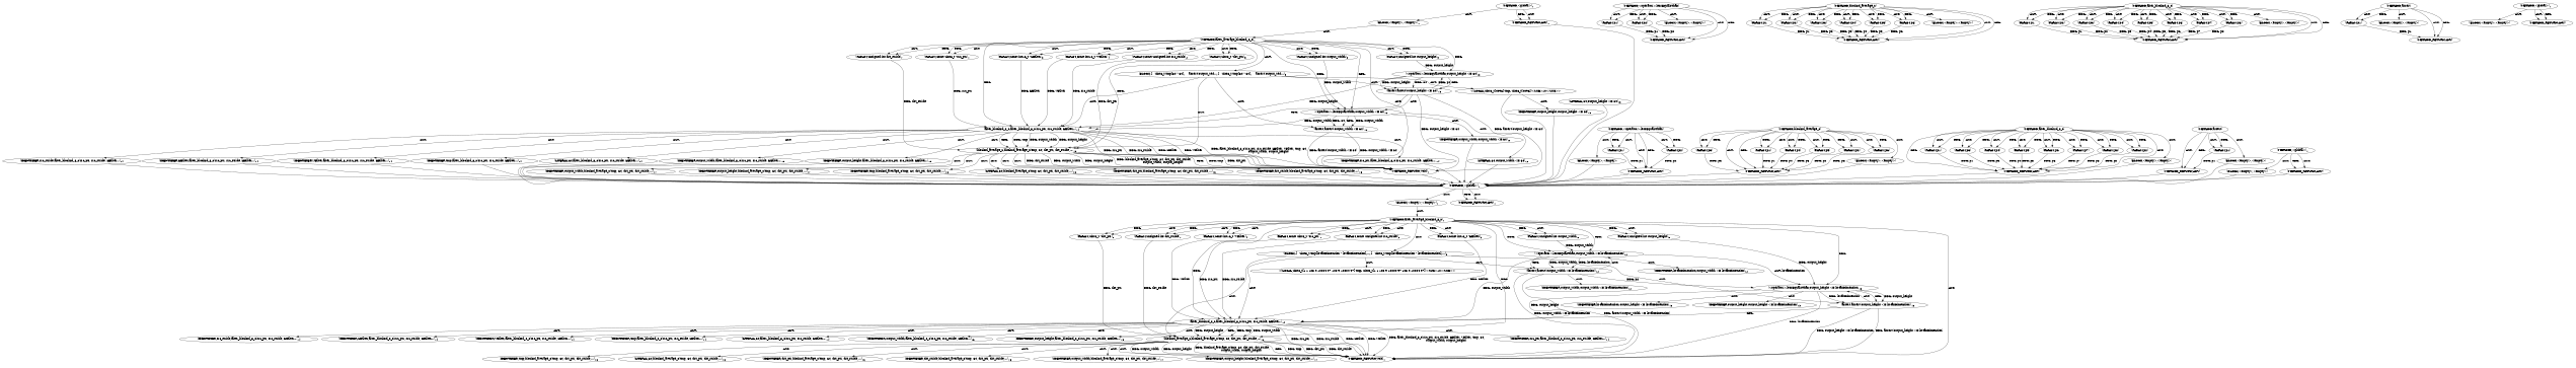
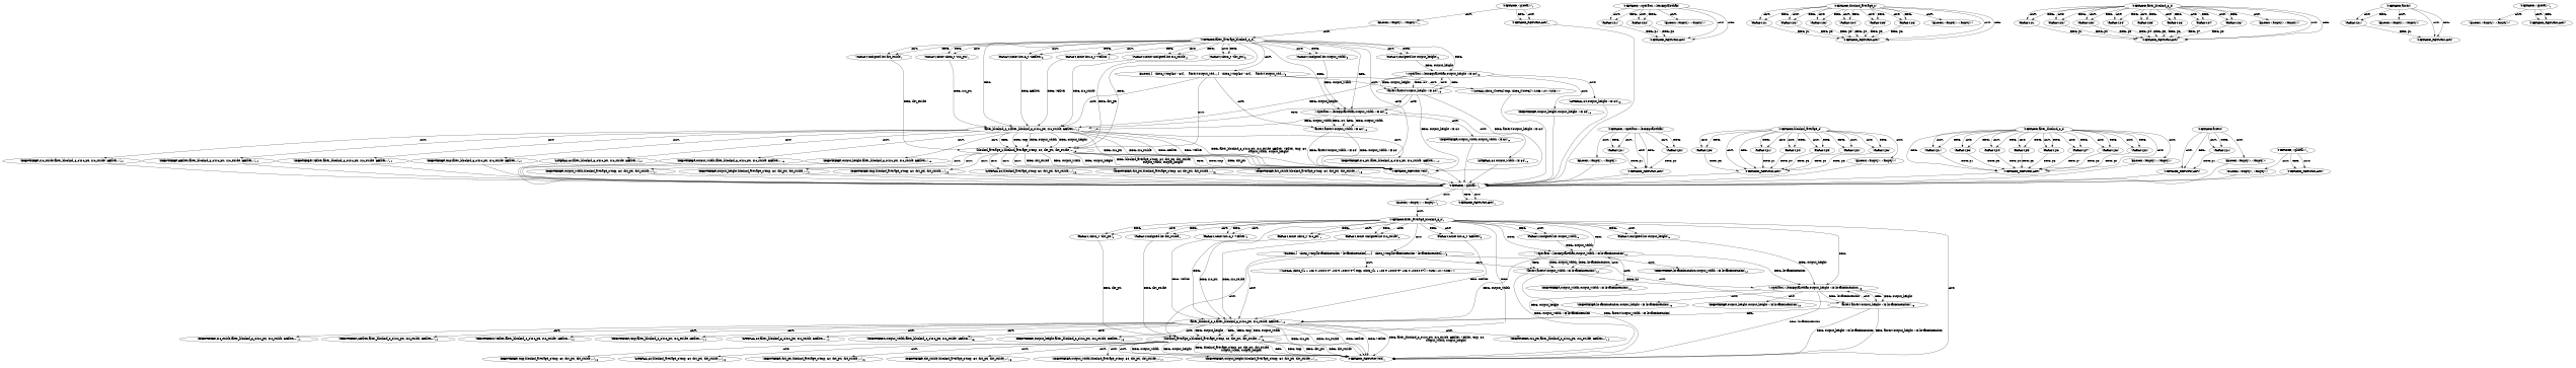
  digraph {
    n1 [label=<(METHOD,&lt;global&gt;)<SUB>1</SUB>>]
    n2 [label=<(BLOCK,&lt;empty&gt;,&lt;empty&gt;)<SUB>1</SUB>>]
    n3 [label=<(METHOD_RETURN,ANY)<SUB>1</SUB>>]
    n4 [label=<(METHOD,filter_average_block2d_8_c)<SUB>1</SUB>>]
    n5 [label=<(METHOD,&lt;global&gt;)<SUB>1</SUB>>]
    n6 [label=<(PARAM,const uint8_t *src_ptr)<SUB>1</SUB>>]
    n7 [label=<(PARAM,const unsigned int src_stride)<SUB>2</SUB>>]
    n8 [label=<(PARAM,const int16_t *HFilter)<SUB>3</SUB>>]
    n9 [label=<(PARAM,const int16_t *VFilter)<SUB>4</SUB>>]
    n10 [label=<(PARAM,uint8_t *dst_ptr)<SUB>5</SUB>>]
    n11 [label=<(PARAM,unsigned int dst_stride)<SUB>7</SUB>>]
    n12 [label=<(PARAM,unsigned int output_width)<SUB>8</SUB>>]
    n13 [label=<(PARAM,unsigned int output_height)<SUB>9</SUB>>]
    n14 [label=<(BLOCK,{   uint8_t tmp[64 * 64];     assert(output_wid...,{   uint8_t tmp[64 * 64];     assert(output_wid...)<SUB>9</SUB>>]
    n15 [label=<(&lt;operator&gt;.lessEqualsThan,output_width &lt;= 64)<SUB>12</SUB>>]
    n16 [label=<(&lt;operator&gt;.lessEqualsThan,output_height &lt;= 64)<SUB>13</SUB>>]
    n17 [label=<(filter_block2d_8_c,filter_block2d_8_c(src_ptr, src_stride, HFilter...)<SUB>14</SUB>>]
    n18 [label=<(block2d_average_c,block2d_average_c(tmp, 64, dst_ptr, dst_stride,...)<SUB>16</SUB>>]
    n19 [label=<(METHOD_RETURN,void)<SUB>1</SUB>>]
    n20 [label="<(LOCAL,uint8_t[4096] tmp: uint8_t[4096])<SUB>10</SUB>>"]
    n21 [label=<(assert,assert(output_width &lt;= 64))<SUB>12</SUB>>]
    n22 [label=<(assert,assert(output_height &lt;= 64))<SUB>13</SUB>>]
    n23 [label=<(IDENTIFIER,output_width,output_width &lt;= 64)<SUB>10</SUB>>]
    n24 [label=<(LITERAL,64,output_width &lt;= 64)<SUB>12</SUB>>]
    n25 [label=<(IDENTIFIER,output_height,output_height &lt;= 64)<SUB>13</SUB>>]
    n26 [label=<(LITERAL,64,output_height &lt;= 64)<SUB>13</SUB>>]
    n27 [label=<(IDENTIFIER,src_ptr,filter_block2d_8_c(src_ptr, src_stride, HFilter...)<SUB>14</SUB>>]
    n28 [label=<(IDENTIFIER,src_stride,filter_block2d_8_c(src_ptr, src_stride, HFilter...)<SUB>14</SUB>>]
    n29 [label=<(IDENTIFIER,HFilter,filter_block2d_8_c(src_ptr, src_stride, HFilter...)<SUB>14</SUB>>]
    n30 [label=<(IDENTIFIER,VFilter,filter_block2d_8_c(src_ptr, src_stride, HFilter...)<SUB>14</SUB>>]
    n31 [label=<(IDENTIFIER,tmp,filter_block2d_8_c(src_ptr, src_stride, HFilter...)<SUB>14</SUB>>]
    n32 [label=<(LITERAL,64,filter_block2d_8_c(src_ptr, src_stride, HFilter...)<SUB>14</SUB>>]
    n33 [label=<(IDENTIFIER,output_width,filter_block2d_8_c(src_ptr, src_stride, HFilter...)<SUB>15</SUB>>]
    n34 [label=<(IDENTIFIER,output_height,filter_block2d_8_c(src_ptr, src_stride, HFilter...)<SUB>15</SUB>>]
    n35 [label=<(IDENTIFIER,tmp,block2d_average_c(tmp, 64, dst_ptr, dst_stride,...)<SUB>16</SUB>>]
    n36 [label=<(LITERAL,64,block2d_average_c(tmp, 64, dst_ptr, dst_stride,...)<SUB>16</SUB>>]
    n37 [label=<(IDENTIFIER,dst_ptr,block2d_average_c(tmp, 64, dst_ptr, dst_stride,...)<SUB>16</SUB>>]
    n38 [label=<(IDENTIFIER,dst_stride,block2d_average_c(tmp, 64, dst_ptr, dst_stride,...)<SUB>16</SUB>>]
    n39 [label=<(IDENTIFIER,output_width,block2d_average_c(tmp, 64, dst_ptr, dst_stride,...)<SUB>17</SUB>>]
    n40 [label=<(IDENTIFIER,output_height,block2d_average_c(tmp, 64, dst_ptr, dst_stride,...)<SUB>17</SUB>>]
    n41 [label=<(BLOCK,&lt;empty&gt;,&lt;empty&gt;)<SUB>1</SUB>>]
    n42 [label=<(METHOD_RETURN,ANY)<SUB>1</SUB>>]
    n43 [label=<(METHOD,&lt;operator&gt;.lessEqualsThan)>]
    n44 [label=<(PARAM,p1)>]
    n45 [label=<(PARAM,p2)>]
    n46 [label=<(BLOCK,&lt;empty&gt;,&lt;empty&gt;)>]
    n47 [label=<(METHOD_RETURN,ANY)>]
    n48 [label=<(METHOD,block2d_average_c)>]
    n49 [label=<(PARAM,p1)>]
    n50 [label=<(PARAM,p2)>]
    n51 [label=<(PARAM,p3)>]
    n52 [label=<(PARAM,p4)>]
    n53 [label=<(PARAM,p5)>]
    n54 [label=<(PARAM,p6)>]
    n55 [label=<(BLOCK,&lt;empty&gt;,&lt;empty&gt;)>]
    n56 [label=<(METHOD_RETURN,ANY)>]
    n57 [label=<(METHOD,filter_block2d_8_c)>]
    n58 [label=<(PARAM,p1)>]
    n59 [label=<(PARAM,p2)>]
    n60 [label=<(PARAM,p3)>]
    n61 [label=<(PARAM,p4)>]
    n62 [label=<(PARAM,p5)>]
    n63 [label=<(PARAM,p6)>]
    n64 [label=<(PARAM,p7)>]
    n65 [label=<(PARAM,p8)>]
    n66 [label=<(BLOCK,&lt;empty&gt;,&lt;empty&gt;)>]
    n67 [label=<(METHOD_RETURN,ANY)>]
    n68 [label=<(METHOD,assert)>]
    n69 [label=<(PARAM,p1)>]
    n70 [label=<(BLOCK,&lt;empty&gt;,&lt;empty&gt;)>]
    n71 [label=<(METHOD_RETURN,ANY)>]
    n72 [label=<(METHOD,&lt;global&gt;)<SUB>1</SUB>>]
    n73 [label=<(BLOCK,&lt;empty&gt;,&lt;empty&gt;)>]
    n74 [label=<(METHOD_RETURN,ANY)>]
    n75 [label=<(METHOD,filter_average_block2d_8_c)<SUB>1</SUB>>]
    n76 [label=<(PARAM,const uint8_t *src_ptr)<SUB>1</SUB>>]
    n77 [label=<(PARAM,const unsigned int src_stride)<SUB>2</SUB>>]
    n78 [label=<(PARAM,const int16_t *HFilter)<SUB>3</SUB>>]
    n79 [label=<(PARAM,const int16_t *VFilter)<SUB>4</SUB>>]
    n80 [label=<(PARAM,uint8_t *dst_ptr)<SUB>5</SUB>>]
    n81 [label=<(PARAM,unsigned int dst_stride)<SUB>7</SUB>>]
    n82 [label=<(PARAM,unsigned int output_width)<SUB>8</SUB>>]
    n83 [label=<(PARAM,unsigned int output_height)<SUB>9</SUB>>]
    n84 [label=<(BLOCK,{   uint8_t tmp[kMaxDimension * kMaxDimension];...,{   uint8_t tmp[kMaxDimension * kMaxDimension];...)<SUB>9</SUB>>]
    n85 [label=<(&lt;operator&gt;.lessEqualsThan,output_width &lt;= kMaxDimension)<SUB>12</SUB>>]
    n86 [label=<(&lt;operator&gt;.lessEqualsThan,output_height &lt;= kMaxDimension)<SUB>13</SUB>>]
    n87 [label=<(filter_block2d_8_c,filter_block2d_8_c(src_ptr, src_stride, HFilter...)<SUB>14</SUB>>]
    n88 [label=<(block2d_average_c,block2d_average_c(tmp, 64, dst_ptr, dst_stride,...)<SUB>16</SUB>>]
    n89 [label=<(METHOD_RETURN,void)<SUB>1</SUB>>]
    n90 [label="<(LOCAL,uint8_t[1 1 103 9 10004 97 103 9 10004 97] tmp: uint8_t[1 1 103 9 10004 97 103 9 10004 97])<SUB>10</SUB>>"]
    n91 [label=<(assert,assert(output_width &lt;= kMaxDimension))<SUB>12</SUB>>]
    n92 [label=<(assert,assert(output_height &lt;= kMaxDimension))<SUB>13</SUB>>]
    n93 [label=<(IDENTIFIER,output_width,output_width &lt;= kMaxDimension)<SUB>12</SUB>>]
    n94 [label=<(IDENTIFIER,kMaxDimension,output_width &lt;= kMaxDimension)<SUB>12</SUB>>]
    n95 [label=<(IDENTIFIER,output_height,output_height &lt;= kMaxDimension)<SUB>13</SUB>>]
    n96 [label=<(IDENTIFIER,kMaxDimension,output_height &lt;= kMaxDimension)<SUB>13</SUB>>]
    n97 [label=<(IDENTIFIER,src_ptr,filter_block2d_8_c(src_ptr, src_stride, HFilter...)<SUB>14</SUB>>]
    n98 [label=<(IDENTIFIER,src_stride,filter_block2d_8_c(src_ptr, src_stride, HFilter...)<SUB>14</SUB>>]
    n99 [label=<(IDENTIFIER,HFilter,filter_block2d_8_c(src_ptr, src_stride, HFilter...)<SUB>14</SUB>>]
    n100 [label=<(IDENTIFIER,VFilter,filter_block2d_8_c(src_ptr, src_stride, HFilter...)<SUB>14</SUB>>]
    n101 [label=<(IDENTIFIER,tmp,filter_block2d_8_c(src_ptr, src_stride, HFilter...)<SUB>14</SUB>>]
    n102 [label=<(LITERAL,64,filter_block2d_8_c(src_ptr, src_stride, HFilter...)<SUB>14</SUB>>]
    n103 [label=<(IDENTIFIER,output_width,filter_block2d_8_c(src_ptr, src_stride, HFilter...)<SUB>15</SUB>>]
    n104 [label=<(IDENTIFIER,output_height,filter_block2d_8_c(src_ptr, src_stride, HFilter...)<SUB>15</SUB>>]
    n105 [label=<(IDENTIFIER,tmp,block2d_average_c(tmp, 64, dst_ptr, dst_stride,...)<SUB>16</SUB>>]
    n106 [label=<(LITERAL,64,block2d_average_c(tmp, 64, dst_ptr, dst_stride,...)<SUB>16</SUB>>]
    n107 [label=<(IDENTIFIER,dst_ptr,block2d_average_c(tmp, 64, dst_ptr, dst_stride,...)<SUB>16</SUB>>]
    n108 [label=<(IDENTIFIER,dst_stride,block2d_average_c(tmp, 64, dst_ptr, dst_stride,...)<SUB>16</SUB>>]
    n109 [label=<(IDENTIFIER,output_width,block2d_average_c(tmp, 64, dst_ptr, dst_stride,...)<SUB>17</SUB>>]
    n110 [label=<(IDENTIFIER,output_height,block2d_average_c(tmp, 64, dst_ptr, dst_stride,...)<SUB>17</SUB>>]
    n111 [label=<(METHOD,&lt;operator&gt;.lessEqualsThan)>]
    n112 [label=<(PARAM,p1)>]
    n113 [label=<(PARAM,p2)>]
    n114 [label=<(BLOCK,&lt;empty&gt;,&lt;empty&gt;)>]
    n115 [label=<(METHOD_RETURN,ANY)>]
    n116 [label=<(METHOD,block2d_average_c)>]
    n117 [label=<(PARAM,p1)>]
    n118 [label=<(PARAM,p2)>]
    n119 [label=<(PARAM,p3)>]
    n120 [label=<(PARAM,p4)>]
    n121 [label=<(PARAM,p5)>]
    n122 [label=<(PARAM,p6)>]
    n123 [label=<(BLOCK,&lt;empty&gt;,&lt;empty&gt;)>]
    n124 [label=<(METHOD_RETURN,ANY)>]
    n125 [label=<(METHOD,filter_block2d_8_c)>]
    n126 [label=<(PARAM,p1)>]
    n127 [label=<(PARAM,p2)>]
    n128 [label=<(PARAM,p3)>]
    n129 [label=<(PARAM,p4)>]
    n130 [label=<(PARAM,p5)>]
    n131 [label=<(PARAM,p6)>]
    n132 [label=<(PARAM,p7)>]
    n133 [label=<(PARAM,p8)>]
    n134 [label=<(BLOCK,&lt;empty&gt;,&lt;empty&gt;)>]
    n135 [label=<(METHOD_RETURN,ANY)>]
    n136 [label=<(METHOD,assert)>]
    n137 [label=<(PARAM,p1)>]
    n138 [label=<(BLOCK,&lt;empty&gt;,&lt;empty&gt;)>]
    n139 [label=<(METHOD_RETURN,ANY)>]
    n140 [label=<(METHOD,&lt;global&gt;)<SUB>1</SUB>>]
    n141 [label=<(BLOCK,&lt;empty&gt;,&lt;empty&gt;)>]
    n142 [label=<(METHOD_RETURN,ANY)>]
    n1 -> n2 [label="AST: "]
    n1 -> n3 [label="AST: "]
    n1 -> n3 [label="CFG: "]
    n2 -> n4 [label="AST: "]
    n3 -> n5
    n4 -> n6 [label="AST: "]
    n4 -> n6 [label="DDG: "]
    n4 -> n7 [label="AST: "]
    n4 -> n7 [label="DDG: "]
    n4 -> n8 [label="AST: "]
    n4 -> n8 [label="DDG: "]
    n4 -> n9 [label="AST: "]
    n4 -> n9 [label="DDG: "]
    n4 -> n10 [label="AST: "]
    n4 -> n10 [label="DDG: "]
    n4 -> n11 [label="AST: "]
    n4 -> n11 [label="DDG: "]
    n4 -> n12 [label="AST: "]
    n4 -> n12 [label="DDG: "]
    n4 -> n13 [label="AST: "]
    n4 -> n13 [label="DDG: "]
    n4 -> n14 [label="AST: "]
    n4 -> n15 [label="CFG: "]
    n4 -> n15 [label="DDG: "]
    n4 -> n16 [label="DDG: "]
    n4 -> n17 [label="DDG: "]
    n4 -> n18 [label="DDG: "]
    n4 -> n19 [label="AST: "]
    n5 -> n41 [label="AST: "]
    n5 -> n42 [label="AST: "]
    n5 -> n42 [label="CFG: "]
    n6 -> n17 [label="DDG: src_ptr"]
    n7 -> n17 [label="DDG: src_stride"]
    n8 -> n17 [label="DDG: HFilter"]
    n9 -> n17 [label="DDG: VFilter"]
    n10 -> n18 [label="DDG: dst_ptr"]
    n11 -> n18 [label="DDG: dst_stride"]
    n12 -> n15 [label="DDG: output_width"]
    n13 -> n16 [label="DDG: output_height"]
    n14 -> n17 [label="AST: "]
    n14 -> n18 [label="AST: "]
    n14 -> n20 [label="AST: "]
    n14 -> n21 [label="AST: "]
    n14 -> n22 [label="AST: "]
    n15 -> n17 [label="DDG: output_width"]
    n15 -> n21 [label="CFG: "]
    n15 -> n21 [label="DDG: output_width"]
    n15 -> n21 [label="DDG: 64"]
    n15 -> n23 [label="AST: "]
    n15 -> n24 [label="AST: "]
    n16 -> n17 [label="DDG: output_height"]
    n16 -> n22 [label="CFG: "]
    n16 -> n22 [label="DDG: output_height"]
    n16 -> n22 [label="DDG: 64"]
-   n20 -> n25 [label="AST: "]
+   n16 -> n25 [label="AST: "]
+   n16 -> n26 [label="AST: "]
    n17 -> n18 [label="CFG: "]
    n17 -> n18 [label="DDG: tmp"]
    n17 -> n18 [label="DDG: output_width"]
    n17 -> n18 [label="DDG: output_height"]
    n17 -> n19 [label="DDG: src_ptr"]
    n17 -> n19 [label="DDG: src_stride"]
    n17 -> n19 [label="DDG: HFilter"]
    n17 -> n19 [label="DDG: VFilter"]
    n17 -> n19 [label="DDG: filter_block2d_8_c(src_ptr, src_stride, HFilter, VFilter, tmp, 64,\n                      output_width, output_height)"]
    n17 -> n27 [label="AST: "]
    n17 -> n28 [label="AST: "]
    n17 -> n29 [label="AST: "]
    n17 -> n30 [label="AST: "]
    n17 -> n31 [label="AST: "]
    n17 -> n32 [label="AST: "]
    n17 -> n33 [label="AST: "]
    n17 -> n34 [label="AST: "]
    n18 -> n19 [label="CFG: "]
    n18 -> n19 [label="DDG: tmp"]
    n18 -> n19 [label="DDG: dst_ptr"]
    n18 -> n19 [label="DDG: dst_stride"]
    n18 -> n19 [label="DDG: output_width"]
    n18 -> n19 [label="DDG: output_height"]
    n18 -> n19 [label="DDG: block2d_average_c(tmp, 64, dst_ptr, dst_stride,\n                     output_width, output_height)"]
    n18 -> n35 [label="AST: "]
    n18 -> n36 [label="AST: "]
    n18 -> n37 [label="AST: "]
    n18 -> n38 [label="AST: "]
    n18 -> n39 [label="AST: "]
    n18 -> n40 [label="AST: "]
    n19 -> n5
    n20 -> n5
    n21 -> n19 [label="DDG: output_width &lt;= 64"]
    n21 -> n19 [label="DDG: assert(output_width &lt;= 64)"]
    n22 -> n15 [label="AST: "]
-   n22 -> n16 [label="DDG: p4"]
+   n22 -> n16 [label="AST: "]
    n22 -> n17 [label="CFG: "]
    n22 -> n19 [label="DDG: output_height &lt;= 64"]
    n22 -> n19 [label="DDG: assert(output_height &lt;= 64)"]
    n23 -> n5
    n24 -> n5
    n25 -> n5
    n26 -> n5
    n27 -> n5
    n28 -> n5
    n29 -> n5
    n30 -> n5
    n31 -> n5
    n32 -> n5
    n33 -> n5
    n34 -> n5
    n35 -> n5
    n36 -> n5
    n37 -> n5
    n38 -> n5
    n39 -> n5
    n40 -> n5
    n41 -> n75 [label="AST: "]
    n43 -> n44 [label="AST: "]
    n43 -> n44 [label="DDG: "]
    n43 -> n45 [label="AST: "]
    n43 -> n45 [label="DDG: "]
    n43 -> n46 [label="AST: "]
    n43 -> n47 [label="AST: "]
    n43 -> n47 [label="CFG: "]
    n44 -> n47 [label="DDG: p1"]
    n45 -> n47 [label="DDG: p2"]
    n46 -> n5
    n47 -> n5
    n48 -> n49 [label="AST: "]
    n48 -> n49 [label="DDG: "]
    n48 -> n50 [label="AST: "]
    n48 -> n50 [label="DDG: "]
    n48 -> n51 [label="AST: "]
    n48 -> n51 [label="DDG: "]
    n48 -> n52 [label="AST: "]
    n48 -> n52 [label="DDG: "]
    n48 -> n53 [label="AST: "]
    n48 -> n53 [label="DDG: "]
    n48 -> n54 [label="AST: "]
    n48 -> n54 [label="DDG: "]
    n48 -> n55 [label="AST: "]
    n48 -> n56 [label="AST: "]
    n48 -> n56 [label="CFG: "]
    n49 -> n56 [label="DDG: p1"]
    n50 -> n56 [label="DDG: p2"]
    n51 -> n56 [label="DDG: p3"]
    n52 -> n56 [label="DDG: p4"]
    n53 -> n56 [label="DDG: p5"]
    n54 -> n56 [label="DDG: p6"]
    n55 -> n5
    n56 -> n5
    n57 -> n58 [label="AST: "]
    n57 -> n58 [label="DDG: "]
    n57 -> n59 [label="AST: "]
    n57 -> n59 [label="DDG: "]
    n57 -> n60 [label="AST: "]
    n57 -> n60 [label="DDG: "]
    n57 -> n61 [label="AST: "]
    n57 -> n61 [label="DDG: "]
    n57 -> n62 [label="AST: "]
    n57 -> n62 [label="DDG: "]
    n57 -> n63 [label="AST: "]
    n57 -> n63 [label="DDG: "]
    n57 -> n64 [label="AST: "]
    n57 -> n64 [label="DDG: "]
    n57 -> n65 [label="AST: "]
    n57 -> n65 [label="DDG: "]
    n57 -> n66 [label="AST: "]
    n57 -> n67 [label="AST: "]
    n57 -> n67 [label="CFG: "]
    n58 -> n67 [label="DDG: p1"]
    n59 -> n67 [label="DDG: p2"]
    n60 -> n67 [label="DDG: p3"]
    n61 -> n67 [label="DDG: p4"]
    n62 -> n67 [label="DDG: p5"]
    n63 -> n67 [label="DDG: p6"]
    n64 -> n67 [label="DDG: p7"]
    n65 -> n67 [label="DDG: p8"]
    n66 -> n5
    n67 -> n5
    n68 -> n69 [label="AST: "]
    n68 -> n69 [label="DDG: "]
    n68 -> n70 [label="AST: "]
    n68 -> n71 [label="AST: "]
    n68 -> n71 [label="CFG: "]
    n69 -> n71 [label="DDG: p1"]
    n70 -> n5
    n71 -> n5
    n72 -> n73 [label="AST: "]
    n72 -> n74 [label="AST: "]
    n72 -> n74 [label="CFG: "]
    n73 -> n5
    n74 -> n5
    n75 -> n76 [label="AST: "]
    n75 -> n76 [label="DDG: "]
    n75 -> n77 [label="AST: "]
    n75 -> n77 [label="DDG: "]
    n75 -> n78 [label="AST: "]
    n75 -> n78 [label="DDG: "]
    n75 -> n79 [label="AST: "]
    n75 -> n79 [label="DDG: "]
    n75 -> n80 [label="AST: "]
    n75 -> n80 [label="DDG: "]
    n75 -> n81 [label="AST: "]
    n75 -> n81 [label="DDG: "]
    n75 -> n82 [label="AST: "]
    n75 -> n82 [label="DDG: "]
    n75 -> n83 [label="AST: "]
    n75 -> n83 [label="DDG: "]
    n75 -> n84 [label="AST: "]
    n75 -> n85 [label="CFG: "]
    n75 -> n85 [label="DDG: "]
    n75 -> n86 [label="DDG: "]
    n75 -> n87 [label="DDG: "]
    n75 -> n88 [label="DDG: "]
    n75 -> n89 [label="AST: "]
    n76 -> n87 [label="DDG: src_ptr"]
    n77 -> n87 [label="DDG: src_stride"]
    n78 -> n87 [label="DDG: HFilter"]
    n79 -> n87 [label="DDG: VFilter"]
    n80 -> n88 [label="DDG: dst_ptr"]
    n81 -> n88 [label="DDG: dst_stride"]
    n82 -> n85 [label="DDG: output_width"]
    n83 -> n86 [label="DDG: output_height"]
    n84 -> n87 [label="AST: "]
    n84 -> n88 [label="AST: "]
    n84 -> n90 [label="AST: "]
    n84 -> n91 [label="AST: "]
    n84 -> n92 [label="AST: "]
-   n85 -> n86 [label="AST: kMaxDimension"]
+   n85 -> n86 [label="DDG: kMaxDimension"]
    n85 -> n87 [label="DDG: output_width"]
    n85 -> n91 [label="CFG: "]
    n85 -> n91 [label="DDG: output_width"]
    n85 -> n91 [label="DDG: kMaxDimension"]
-   n91 -> n93 [label="AST: "]
+   n85 -> n93 [label="AST: "]
    n85 -> n94 [label="AST: "]
    n86 -> n87 [label="DDG: output_height"]
    n86 -> n89 [label="DDG: kMaxDimension"]
    n86 -> n92 [label="CFG: "]
    n86 -> n92 [label="DDG: output_height"]
    n86 -> n92 [label="DDG: kMaxDimension"]
    n86 -> n95 [label="AST: "]
    n86 -> n96 [label="AST: "]
    n87 -> n88 [label="CFG: "]
    n87 -> n88 [label="DDG: tmp"]
    n87 -> n88 [label="DDG: output_width"]
    n87 -> n88 [label="DDG: output_height"]
    n87 -> n89 [label="DDG: src_ptr"]
    n87 -> n89 [label="DDG: src_stride"]
    n87 -> n89 [label="DDG: HFilter"]
    n87 -> n89 [label="DDG: VFilter"]
    n87 -> n89 [label="DDG: filter_block2d_8_c(src_ptr, src_stride, HFilter, VFilter, tmp, 64,\n                      output_width, output_height)"]
    n87 -> n97 [label="AST: "]
    n87 -> n98 [label="AST: "]
    n87 -> n99 [label="AST: "]
    n87 -> n100 [label="AST: "]
    n87 -> n101 [label="AST: "]
    n87 -> n102 [label="AST: "]
    n87 -> n103 [label="AST: "]
    n87 -> n104 [label="AST: "]
    n88 -> n89 [label="CFG: "]
    n88 -> n89 [label="DDG: tmp"]
    n88 -> n89 [label="DDG: dst_ptr"]
    n88 -> n89 [label="DDG: dst_stride"]
    n88 -> n89 [label="DDG: output_width"]
    n88 -> n89 [label="DDG: output_height"]
    n88 -> n89 [label="DDG: block2d_average_c(tmp, 64, dst_ptr, dst_stride,\n                     output_width, output_height)"]
    n88 -> n105 [label="AST: "]
    n88 -> n106 [label="AST: "]
    n88 -> n107 [label="AST: "]
    n88 -> n108 [label="AST: "]
    n88 -> n109 [label="AST: "]
    n88 -> n110 [label="AST: "]
    n91 -> n85 [label="AST: "]
    n91 -> n86 [label="DDG: p2"]
    n91 -> n89 [label="DDG: output_width &lt;= kMaxDimension"]
    n91 -> n89 [label="DDG: assert(output_width &lt;= kMaxDimension)"]
    n92 -> n86 [label="AST: "]
    n92 -> n87 [label="CFG: "]
    n92 -> n89 [label="DDG: output_height &lt;= kMaxDimension"]
    n92 -> n89 [label="DDG: assert(output_height &lt;= kMaxDimension)"]
    n111 -> n112 [label="AST: "]
    n111 -> n112 [label="DDG: "]
    n111 -> n113 [label="AST: "]
    n111 -> n113 [label="DDG: "]
    n111 -> n114 [label="AST: "]
    n111 -> n115 [label="AST: "]
    n111 -> n115 [label="CFG: "]
    n112 -> n115 [label="DDG: p1"]
    n113 -> n115 [label="DDG: p2"]
    n116 -> n117 [label="AST: "]
    n116 -> n117 [label="DDG: "]
    n116 -> n118 [label="AST: "]
    n116 -> n118 [label="DDG: "]
    n116 -> n119 [label="AST: "]
    n116 -> n119 [label="DDG: "]
    n116 -> n120 [label="AST: "]
    n116 -> n120 [label="DDG: "]
    n116 -> n121 [label="AST: "]
    n116 -> n121 [label="DDG: "]
    n116 -> n122 [label="AST: "]
    n116 -> n122 [label="DDG: "]
    n116 -> n123 [label="AST: "]
    n116 -> n124 [label="AST: "]
    n116 -> n124 [label="CFG: "]
    n117 -> n124 [label="DDG: p1"]
    n118 -> n124 [label="DDG: p2"]
    n119 -> n124 [label="DDG: p3"]
    n120 -> n124 [label="DDG: p4"]
    n121 -> n124 [label="DDG: p5"]
    n122 -> n124 [label="DDG: p6"]
    n125 -> n126 [label="AST: "]
    n125 -> n126 [label="DDG: "]
    n125 -> n127 [label="AST: "]
    n125 -> n127 [label="DDG: "]
    n125 -> n128 [label="AST: "]
    n125 -> n128 [label="DDG: "]
    n125 -> n129 [label="AST: "]
    n125 -> n129 [label="DDG: "]
    n125 -> n130 [label="AST: "]
    n125 -> n130 [label="DDG: "]
    n125 -> n131 [label="AST: "]
    n125 -> n131 [label="DDG: "]
    n125 -> n132 [label="AST: "]
    n125 -> n132 [label="DDG: "]
    n125 -> n133 [label="AST: "]
    n125 -> n133 [label="DDG: "]
    n125 -> n134 [label="AST: "]
    n125 -> n135 [label="AST: "]
    n125 -> n135 [label="CFG: "]
    n126 -> n135 [label="DDG: p1"]
    n127 -> n135 [label="DDG: p2"]
    n128 -> n135 [label="DDG: p3"]
    n129 -> n135 [label="DDG: p4"]
    n130 -> n135 [label="DDG: p5"]
    n131 -> n135 [label="DDG: p6"]
    n132 -> n135 [label="DDG: p7"]
    n133 -> n135 [label="DDG: p8"]
    n136 -> n137 [label="AST: "]
    n136 -> n137 [label="DDG: "]
    n136 -> n138 [label="AST: "]
    n136 -> n139 [label="AST: "]
    n136 -> n139 [label="CFG: "]
    n137 -> n139 [label="DDG: p1"]
    n140 -> n141 [label="AST: "]
    n140 -> n142 [label="AST: "]
    n140 -> n142 [label="CFG: "]
  }
